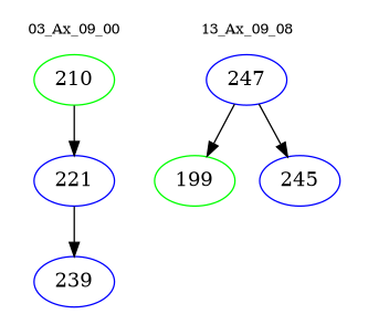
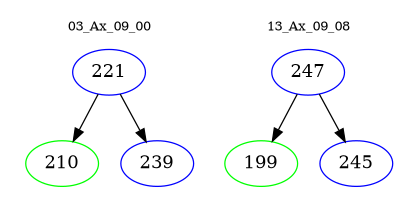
  digraph {
    node [color=blue]
    edge [color=black]
    n1 [label=221]
    n2 [color=green label=210]
    n3 [label=239]
    n4 [label=247]
    n5 [color=green label=199]
    n6 [label=245]
    subgraph cluster_1 {
      color=white
      fontsize=10
      label="03_Ax_09_00"
      n1
      n2
      n3
    }
    subgraph cluster_2 {
      color=white
      fontsize=10
      label="13_Ax_09_08"
      n4
      n5
      n6
    }
-   n2 -> n1
+   n1 -> n2
    n1 -> n3
    n4 -> n5
    n4 -> n6
  }
